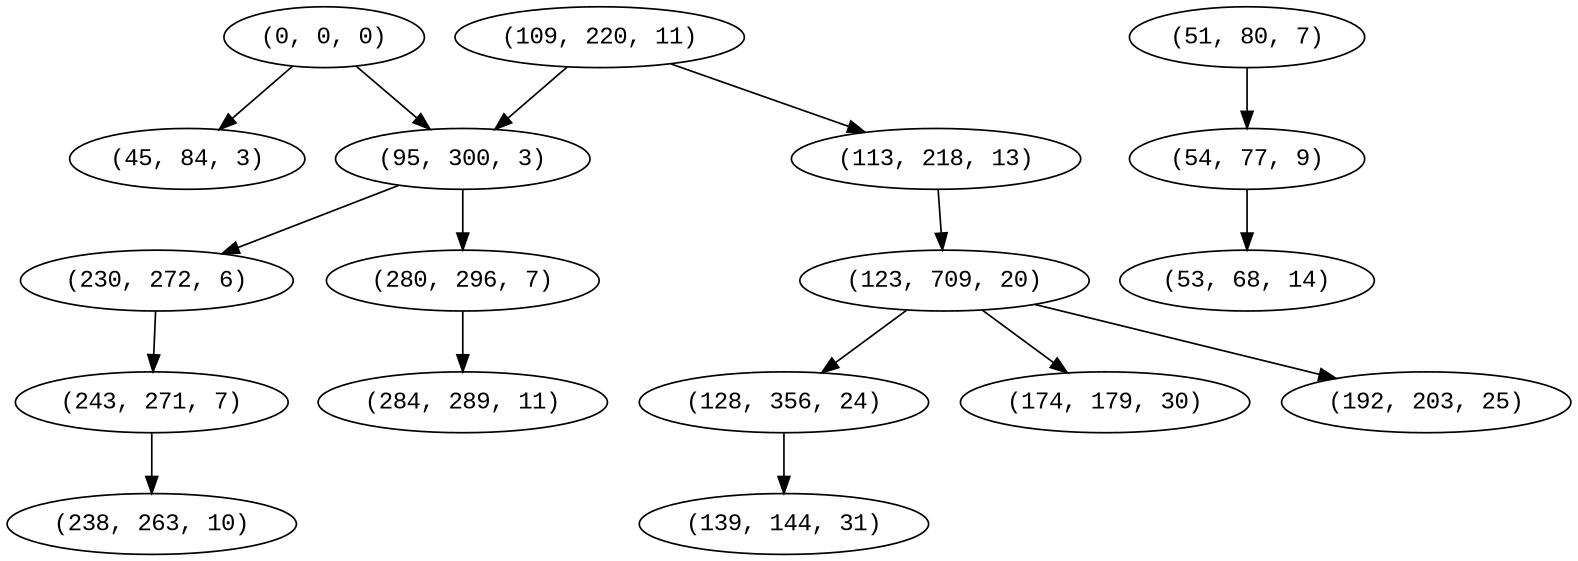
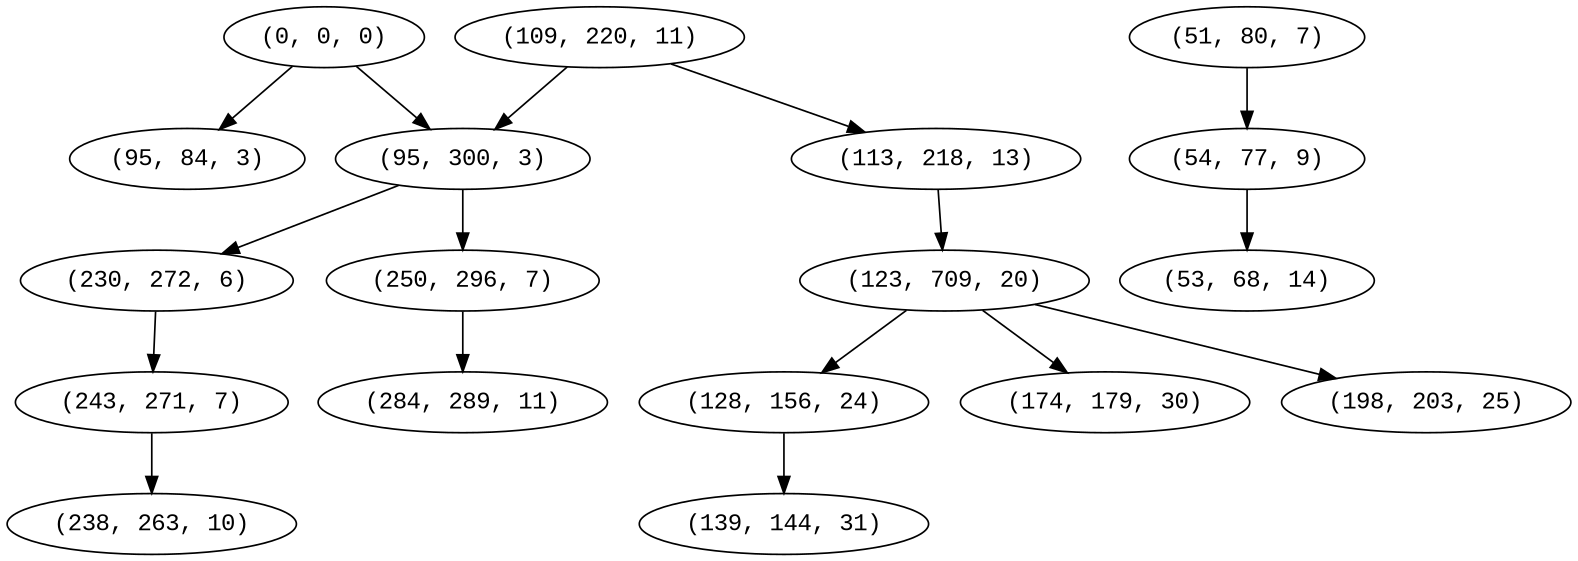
  digraph {
    fontname="Liberation Mono"
    node [fontname="Liberation Mono"]
    edge [fontname="Liberation Mono"]
    "(0, 0, 0)"
-   "(45, 84, 3)"
+   "(45, 84, 3)" [label="(95, 84, 3)"]
    "(95, 300, 3)"
    "(230, 272, 6)"
-   "(280, 296, 7)"
+   "(280, 296, 7)" [label="(250, 296, 7)"]
    "(51, 80, 7)"
    "(54, 77, 9)"
    n8 [label="(53, 68, 14)"]
    "(109, 220, 11)"
    "(113, 218, 13)"
    n11 [label="(243, 271, 7)"]
    "(284, 289, 11)"
    n13 [label="(123, 709, 20)"]
-   "(128, 156, 24)" [label="(128, 356, 24)"]
+   "(128, 156, 24)"
    "(174, 179, 30)"
-   "(198, 203, 25)" [label="(192, 203, 25)"]
+   "(198, 203, 25)"
    "(139, 144, 31)"
    n18 [label="(238, 263, 10)"]
    "(0, 0, 0)" -> "(45, 84, 3)"
    "(0, 0, 0)" -> "(95, 300, 3)"
    "(95, 300, 3)" -> "(230, 272, 6)"
    "(95, 300, 3)" -> "(280, 296, 7)"
    "(230, 272, 6)" -> n11
    "(280, 296, 7)" -> "(284, 289, 11)"
    "(51, 80, 7)" -> "(54, 77, 9)"
    "(54, 77, 9)" -> n8
    "(109, 220, 11)" -> "(95, 300, 3)"
    "(109, 220, 11)" -> "(113, 218, 13)"
    "(113, 218, 13)" -> n13
    n11 -> n18
    n13 -> "(128, 156, 24)"
    n13 -> "(174, 179, 30)"
    n13 -> "(198, 203, 25)"
    "(128, 156, 24)" -> "(139, 144, 31)"
  }
